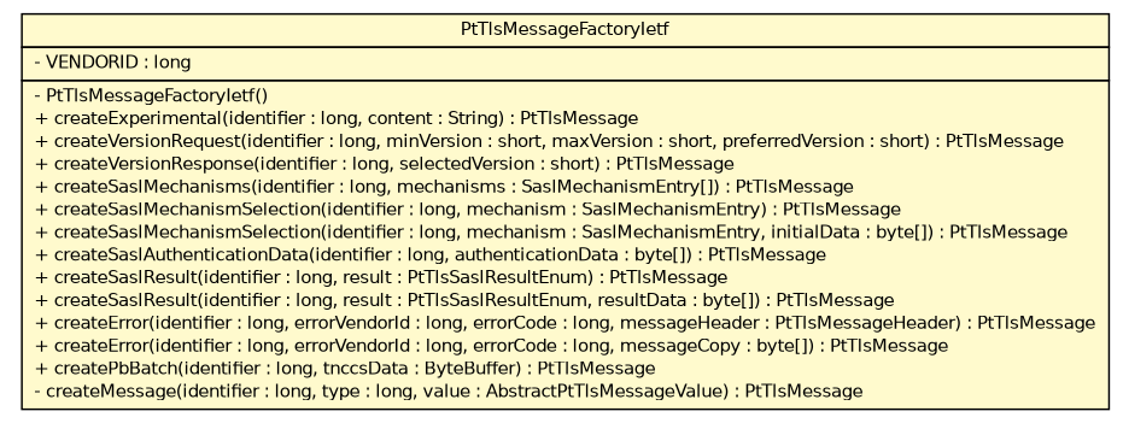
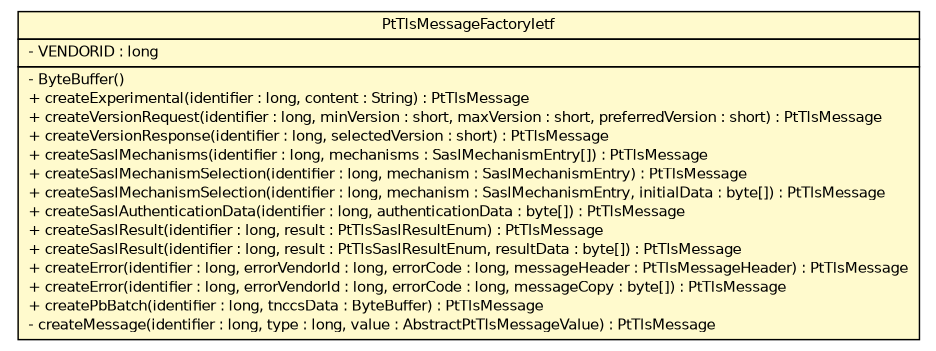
  digraph {
    nodesep=0.25
    ranksep=0.5
-   n1 [fontcolor=black fontname=Helvetica fontsize=10.0 label=<<table title="org.ietf.nea.pt.message.PtTlsMessageFactoryIetf" border="0" cellborder="1" cellspacing="0" cellpadding="2" port="p" bgcolor="lemonChiffon" href="./PtTlsMessageFactoryIetf.html"> 		<tr><td><table border="0" cellspacing="0" cellpadding="1"> <tr><td align="center" balign="center"> PtTlsMessageFactoryIetf </td></tr> 		</table></td></tr> 		<tr><td><table border="0" cellspacing="0" cellpadding="1"> <tr><td align="left" balign="left"> - VENDORID : long </td></tr> 		</table></td></tr> 		<tr><td><table border="0" cellspacing="0" cellpadding="1"> <tr><td align="left" balign="left"> - PtTlsMessageFactoryIetf() </td></tr> <tr><td align="left" balign="left"> + createExperimental(identifier : long, content : String) : PtTlsMessage </td></tr> <tr><td align="left" balign="left"> + createVersionRequest(identifier : long, minVersion : short, maxVersion : short, preferredVersion : short) : PtTlsMessage </td></tr> <tr><td align="left" balign="left"> + createVersionResponse(identifier : long, selectedVersion : short) : PtTlsMessage </td></tr> <tr><td align="left" balign="left"> + createSaslMechanisms(identifier : long, mechanisms : SaslMechanismEntry[]) : PtTlsMessage </td></tr> <tr><td align="left" balign="left"> + createSaslMechanismSelection(identifier : long, mechanism : SaslMechanismEntry) : PtTlsMessage </td></tr> <tr><td align="left" balign="left"> + createSaslMechanismSelection(identifier : long, mechanism : SaslMechanismEntry, initialData : byte[]) : PtTlsMessage </td></tr> <tr><td align="left" balign="left"> + createSaslAuthenticationData(identifier : long, authenticationData : byte[]) : PtTlsMessage </td></tr> <tr><td align="left" balign="left"> + createSaslResult(identifier : long, result : PtTlsSaslResultEnum) : PtTlsMessage </td></tr> <tr><td align="left" balign="left"> + createSaslResult(identifier : long, result : PtTlsSaslResultEnum, resultData : byte[]) : PtTlsMessage </td></tr> <tr><td align="left" balign="left"> + createError(identifier : long, errorVendorId : long, errorCode : long, messageHeader : PtTlsMessageHeader) : PtTlsMessage </td></tr> <tr><td align="left" balign="left"> + createError(identifier : long, errorVendorId : long, errorCode : long, messageCopy : byte[]) : PtTlsMessage </td></tr> <tr><td align="left" balign="left"> + createPbBatch(identifier : long, tnccsData : ByteBuffer) : PtTlsMessage </td></tr> <tr><td align="left" balign="left"> - createMessage(identifier : long, type : long, value : AbstractPtTlsMessageValue) : PtTlsMessage </td></tr> 		</table></td></tr> 		</table>> shape=plaintext]
+   n1 [fontcolor=black fontname=Helvetica fontsize=10.0 label=<<table title="org.ietf.nea.pt.message.PtTlsMessageFactoryIetf" border="0" cellborder="1" cellspacing="0" cellpadding="2" port="p" bgcolor="lemonChiffon" href="./PtTlsMessageFactoryIetf.html"> 		<tr><td><table border="0" cellspacing="0" cellpadding="1"> <tr><td align="center" balign="center"> PtTlsMessageFactoryIetf </td></tr> 		</table></td></tr> 		<tr><td><table border="0" cellspacing="0" cellpadding="1"> <tr><td align="left" balign="left"> - VENDORID : long </td></tr> 		</table></td></tr> 		<tr><td><table border="0" cellspacing="0" cellpadding="1"> <tr><td align="left" balign="left"> - ByteBuffer() </td></tr> <tr><td align="left" balign="left"> + createExperimental(identifier : long, content : String) : PtTlsMessage </td></tr> <tr><td align="left" balign="left"> + createVersionRequest(identifier : long, minVersion : short, maxVersion : short, preferredVersion : short) : PtTlsMessage </td></tr> <tr><td align="left" balign="left"> + createVersionResponse(identifier : long, selectedVersion : short) : PtTlsMessage </td></tr> <tr><td align="left" balign="left"> + createSaslMechanisms(identifier : long, mechanisms : SaslMechanismEntry[]) : PtTlsMessage </td></tr> <tr><td align="left" balign="left"> + createSaslMechanismSelection(identifier : long, mechanism : SaslMechanismEntry) : PtTlsMessage </td></tr> <tr><td align="left" balign="left"> + createSaslMechanismSelection(identifier : long, mechanism : SaslMechanismEntry, initialData : byte[]) : PtTlsMessage </td></tr> <tr><td align="left" balign="left"> + createSaslAuthenticationData(identifier : long, authenticationData : byte[]) : PtTlsMessage </td></tr> <tr><td align="left" balign="left"> + createSaslResult(identifier : long, result : PtTlsSaslResultEnum) : PtTlsMessage </td></tr> <tr><td align="left" balign="left"> + createSaslResult(identifier : long, result : PtTlsSaslResultEnum, resultData : byte[]) : PtTlsMessage </td></tr> <tr><td align="left" balign="left"> + createError(identifier : long, errorVendorId : long, errorCode : long, messageHeader : PtTlsMessageHeader) : PtTlsMessage </td></tr> <tr><td align="left" balign="left"> + createError(identifier : long, errorVendorId : long, errorCode : long, messageCopy : byte[]) : PtTlsMessage </td></tr> <tr><td align="left" balign="left"> + createPbBatch(identifier : long, tnccsData : ByteBuffer) : PtTlsMessage </td></tr> <tr><td align="left" balign="left"> - createMessage(identifier : long, type : long, value : AbstractPtTlsMessageValue) : PtTlsMessage </td></tr> 		</table></td></tr> 		</table>> shape=plaintext]
  }
